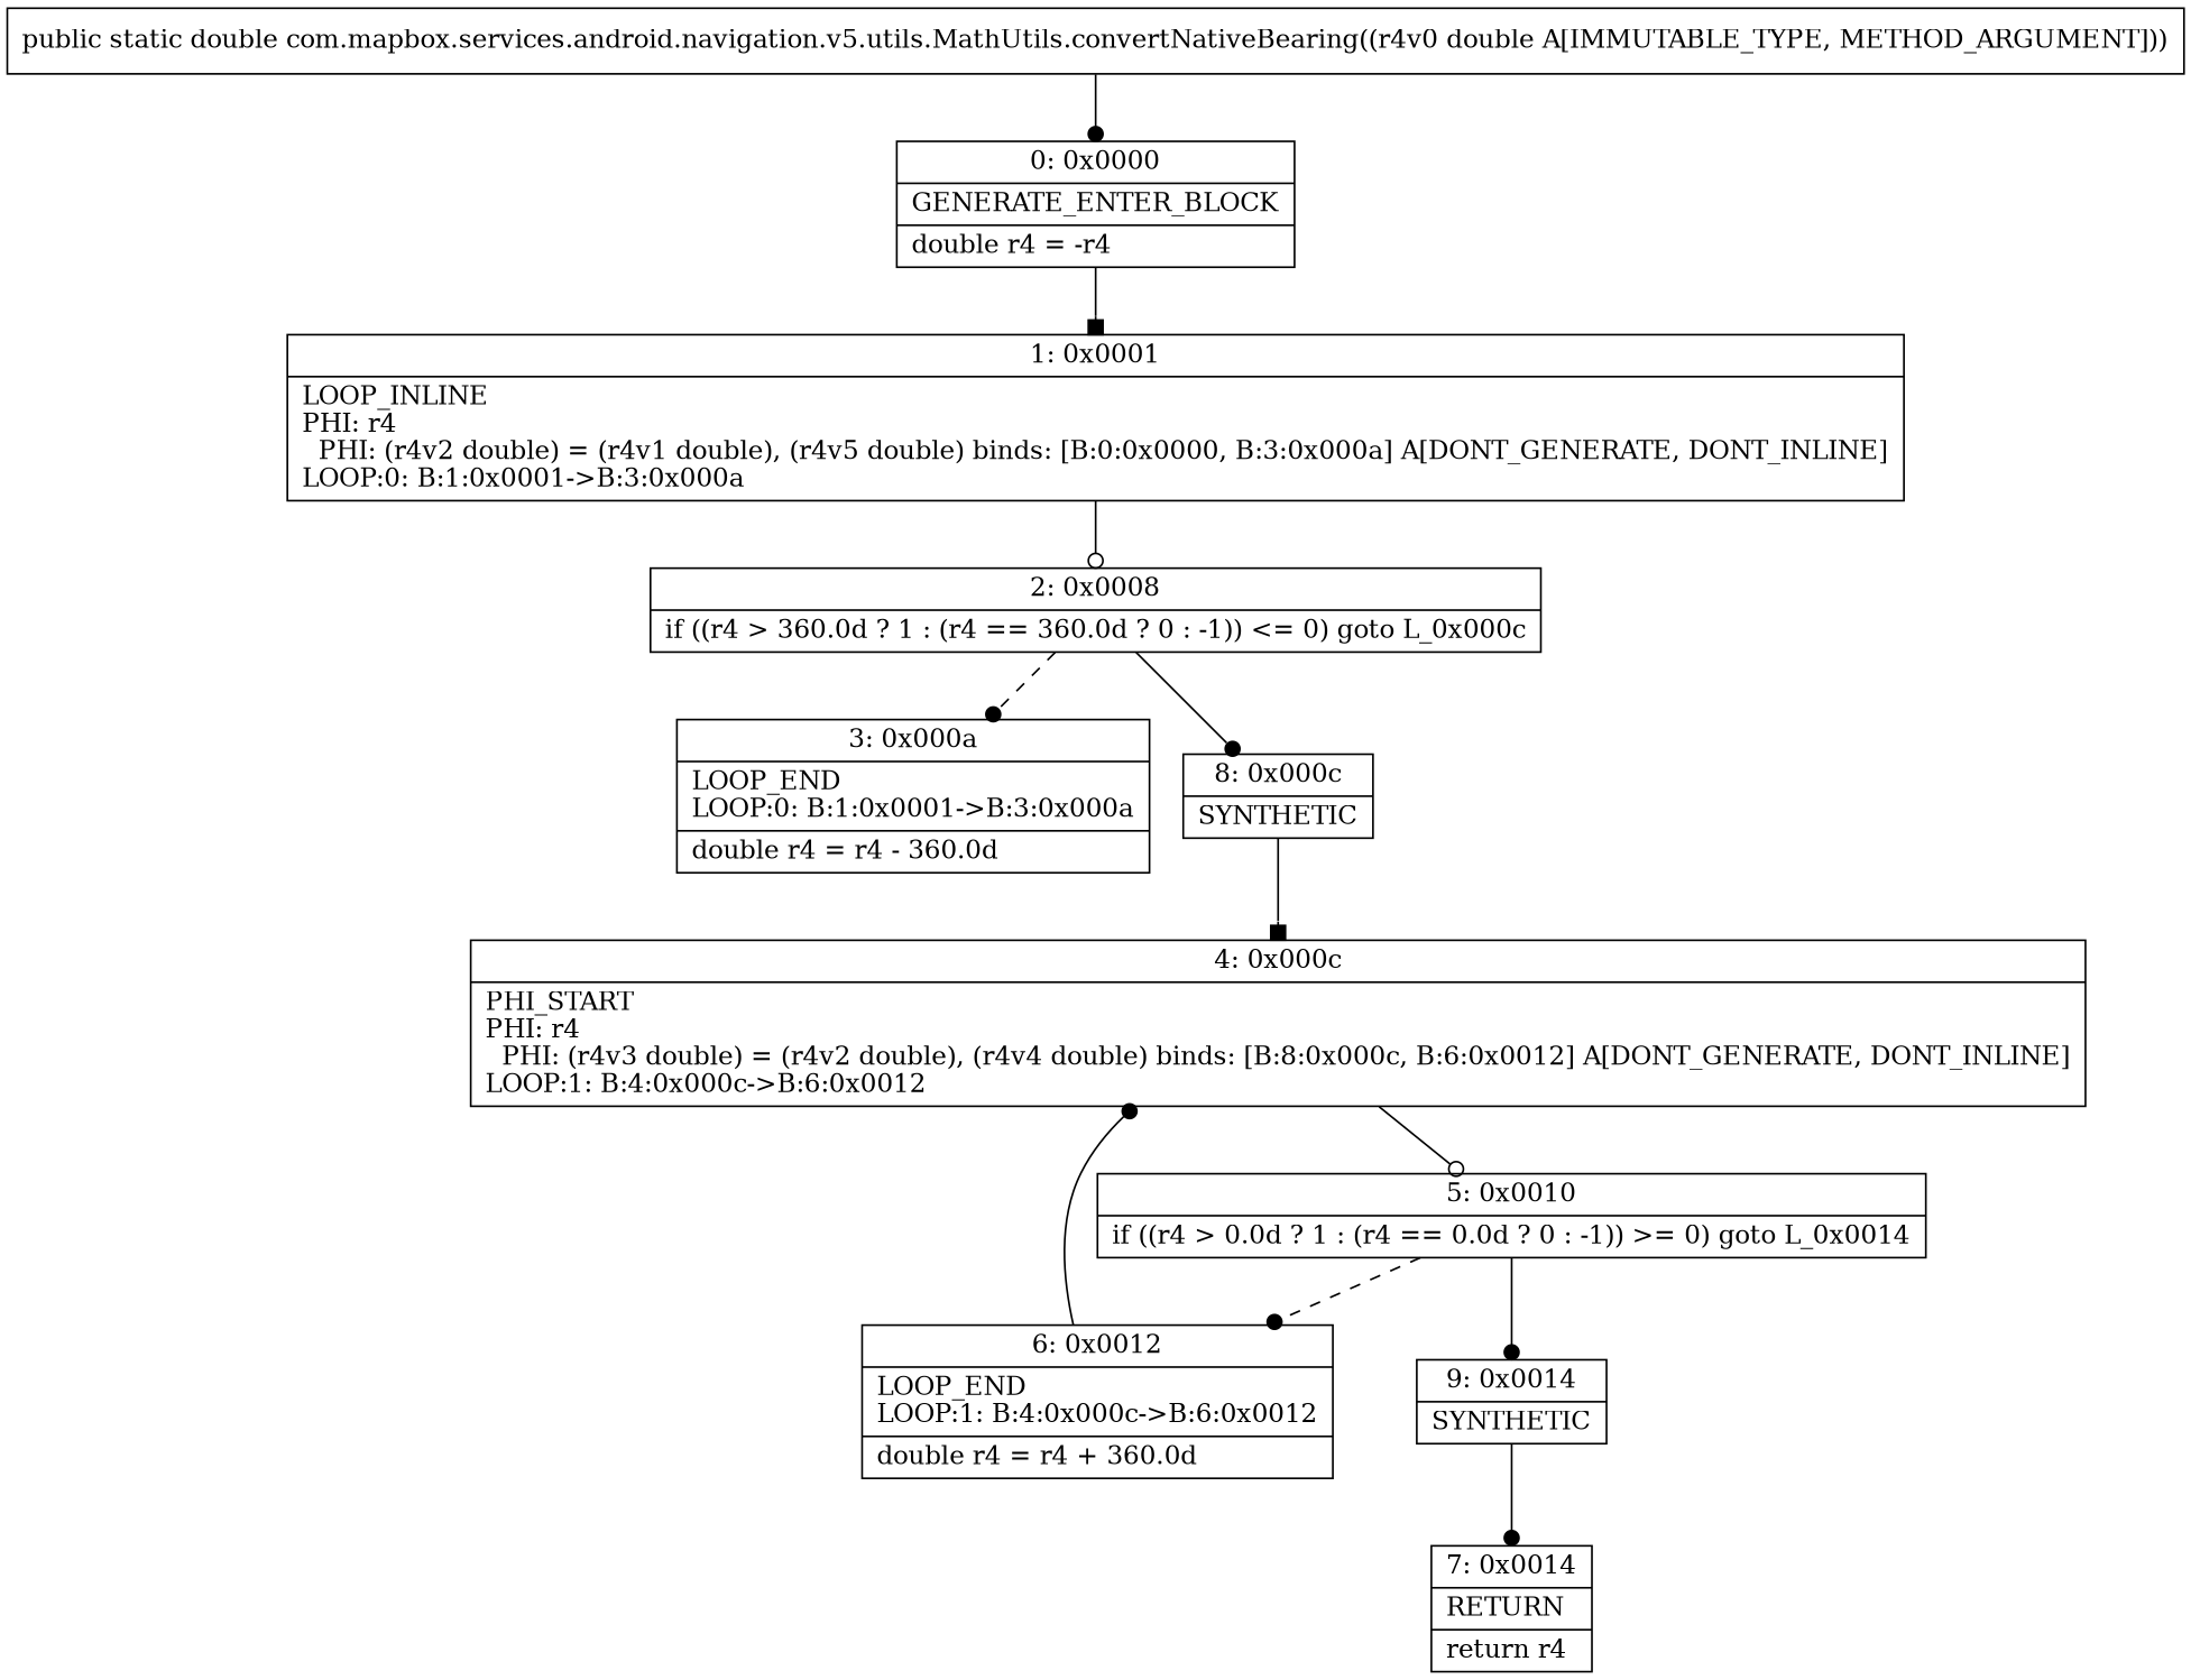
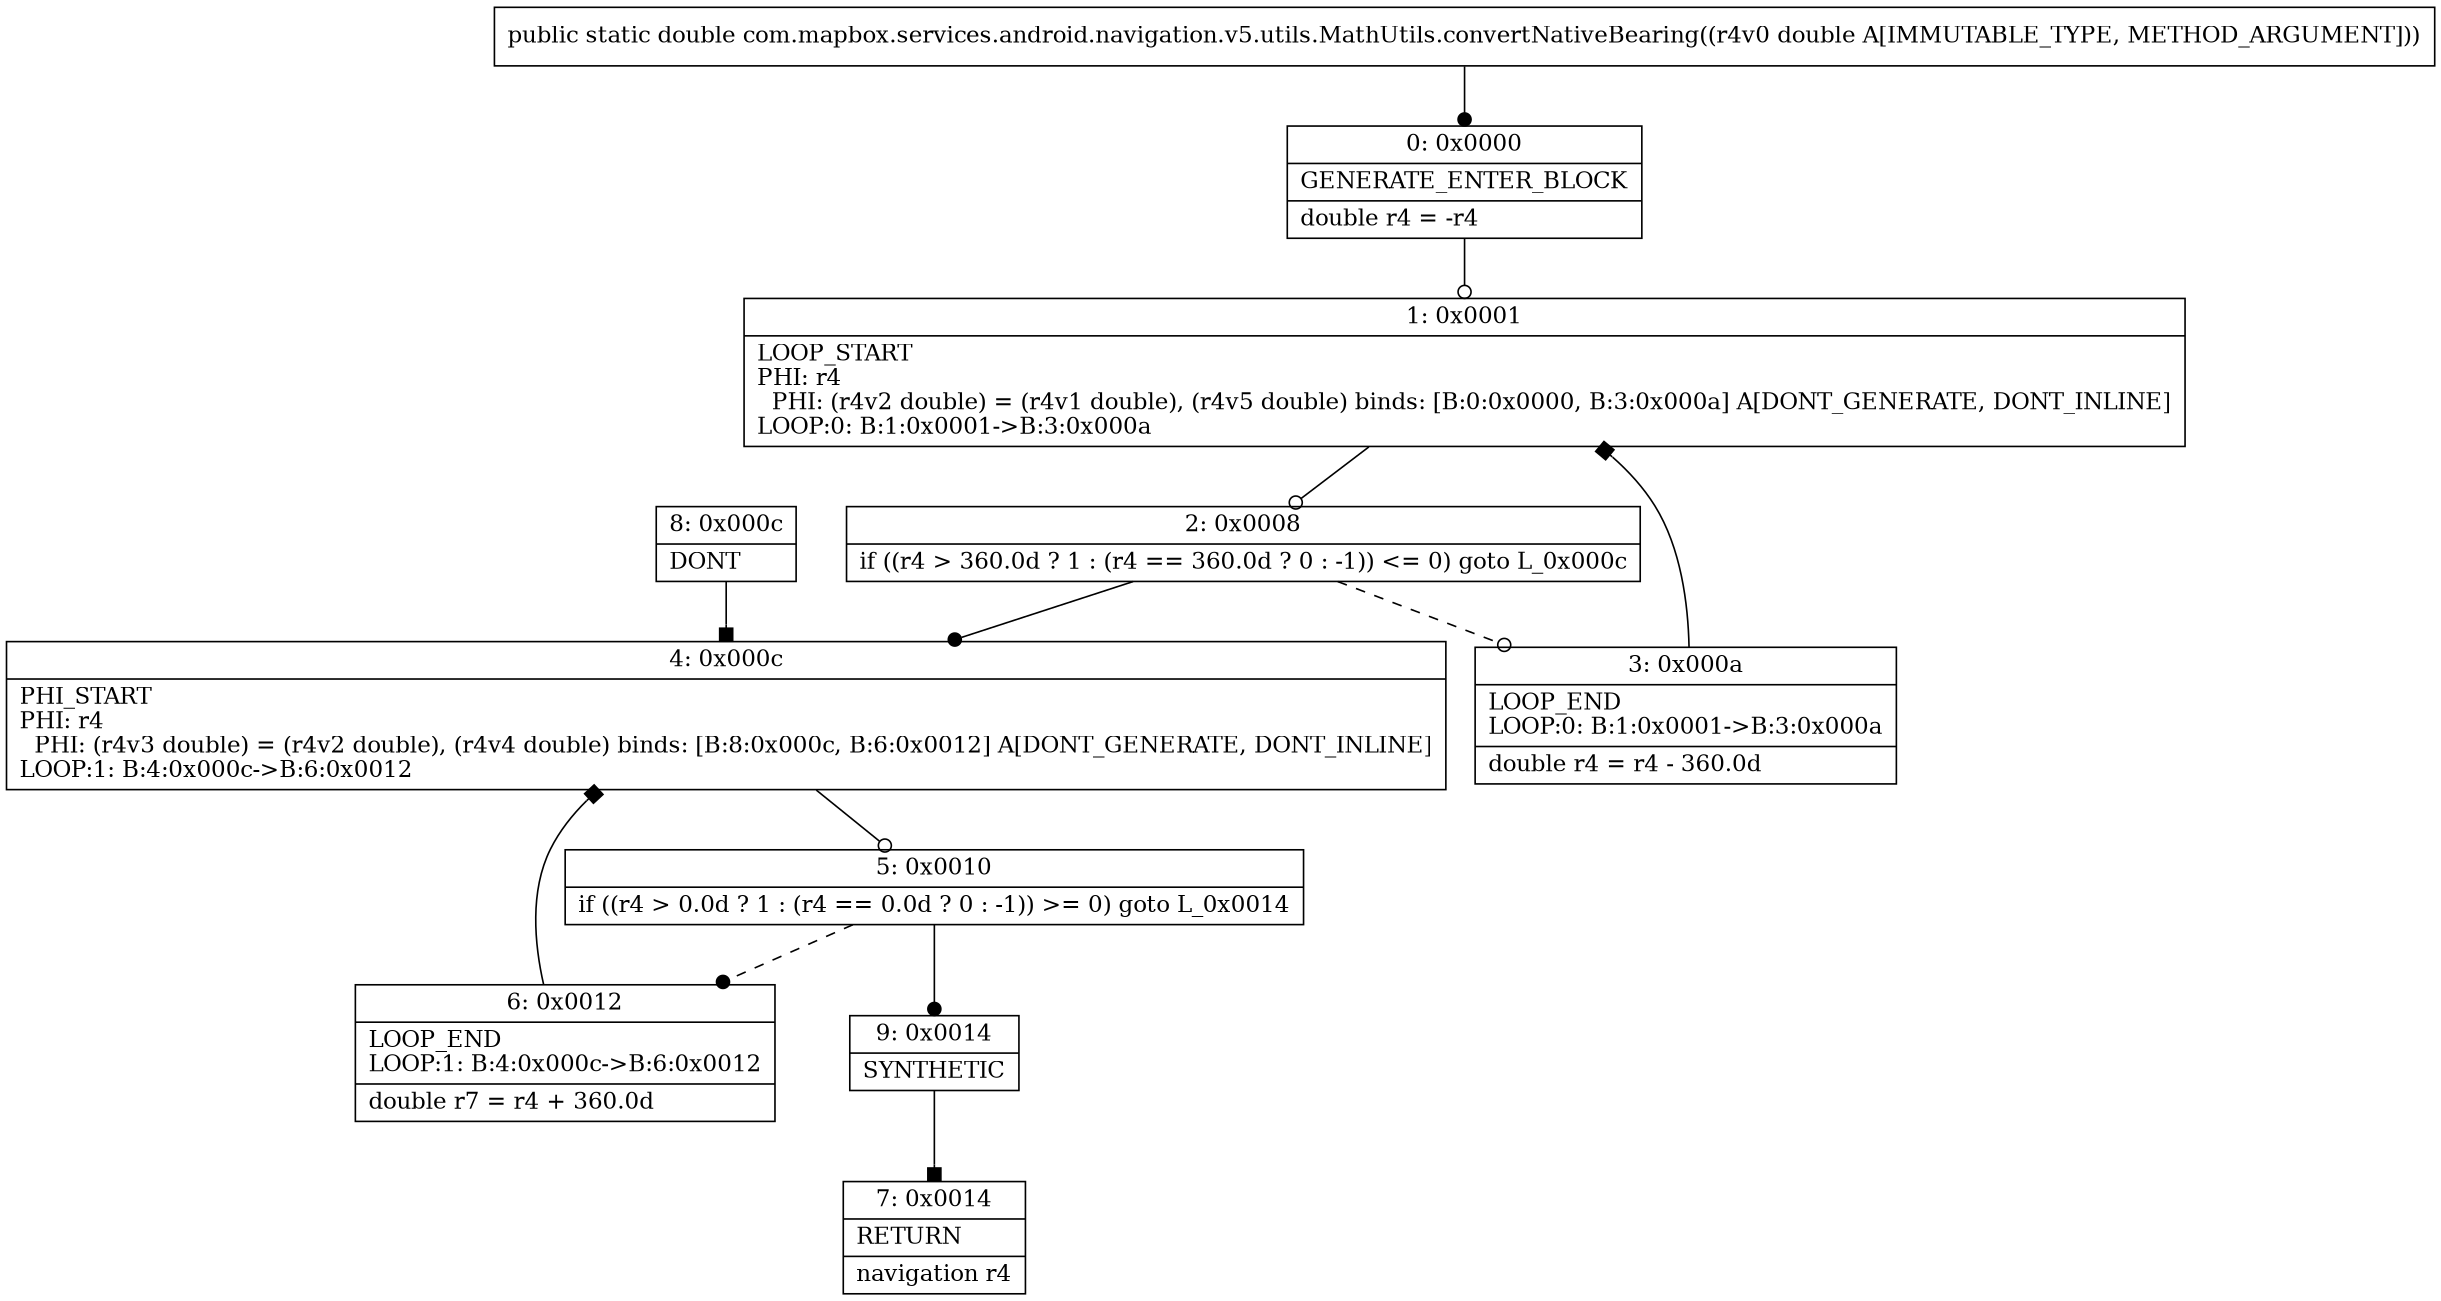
  digraph {
    node [shape=record]
    edge [arrowhead=dot]
    n1 [label="{0\:\ 0x0000|GENERATE_ENTER_BLOCK\l|double r4 = \-r4\l}"]
-   n2 [label="{1\:\ 0x0001|LOOP_INLINE\lPHI: r4 \l  PHI: (r4v2 double) = (r4v1 double), (r4v5 double) binds: [B:0:0x0000, B:3:0x000a] A[DONT_GENERATE, DONT_INLINE]\lLOOP:0: B:1:0x0001\-\>B:3:0x000a\l}"]
+   n2 [label="{1\:\ 0x0001|LOOP_START\lPHI: r4 \l  PHI: (r4v2 double) = (r4v1 double), (r4v5 double) binds: [B:0:0x0000, B:3:0x000a] A[DONT_GENERATE, DONT_INLINE]\lLOOP:0: B:1:0x0001\-\>B:3:0x000a\l}"]
    n3 [label="{2\:\ 0x0008|if ((r4 \> 360.0d ? 1 : (r4 == 360.0d ? 0 : \-1)) \<= 0) goto L_0x000c\l}"]
    n4 [label="{3\:\ 0x000a|LOOP_END\lLOOP:0: B:1:0x0001\-\>B:3:0x000a\l|double r4 = r4 \- 360.0d\l}"]
-   n5 [label="{8\:\ 0x000c|SYNTHETIC\l}"]
+   n5 [label="{8\:\ 0x000c|DONT\l}"]
    n6 [label="{4\:\ 0x000c|PHI_START\lPHI: r4 \l  PHI: (r4v3 double) = (r4v2 double), (r4v4 double) binds: [B:8:0x000c, B:6:0x0012] A[DONT_GENERATE, DONT_INLINE]\lLOOP:1: B:4:0x000c\-\>B:6:0x0012\l}"]
    n7 [label="{5\:\ 0x0010|if ((r4 \> 0.0d ? 1 : (r4 == 0.0d ? 0 : \-1)) \>= 0) goto L_0x0014\l}"]
-   n8 [label="{6\:\ 0x0012|LOOP_END\lLOOP:1: B:4:0x000c\-\>B:6:0x0012\l|double r4 = r4 + 360.0d\l}"]
+   n8 [label="{6\:\ 0x0012|LOOP_END\lLOOP:1: B:4:0x000c\-\>B:6:0x0012\l|double r7 = r4 + 360.0d\l}"]
    n9 [label="{9\:\ 0x0014|SYNTHETIC\l}"]
-   n10 [label="{7\:\ 0x0014|RETURN\l|return r4\l}"]
+   n10 [label="{7\:\ 0x0014|RETURN\l|navigation r4\l}"]
    n11 [label="{public static double com.mapbox.services.android.navigation.v5.utils.MathUtils.convertNativeBearing((r4v0 double A[IMMUTABLE_TYPE, METHOD_ARGUMENT])) }"]
-   n1 -> n2 [arrowhead=box]
+   n1 -> n2 [arrowhead=odot]
    n2 -> n3 [arrowhead=odot]
-   n3 -> n4 [style=dashed]
-   n3 -> n5
+   n3 -> n4 [arrowhead=odot style=dashed]
+   n3 -> n6
+   n4 -> n2 [arrowhead=box]
    n5 -> n6 [arrowhead=box]
    n6 -> n7 [arrowhead=odot]
    n7 -> n8 [style=dashed]
    n7 -> n9
-   n8 -> n6
-   n9 -> n10
+   n8 -> n6 [arrowhead=box]
+   n9 -> n10 [arrowhead=box]
    n11 -> n1
  }
